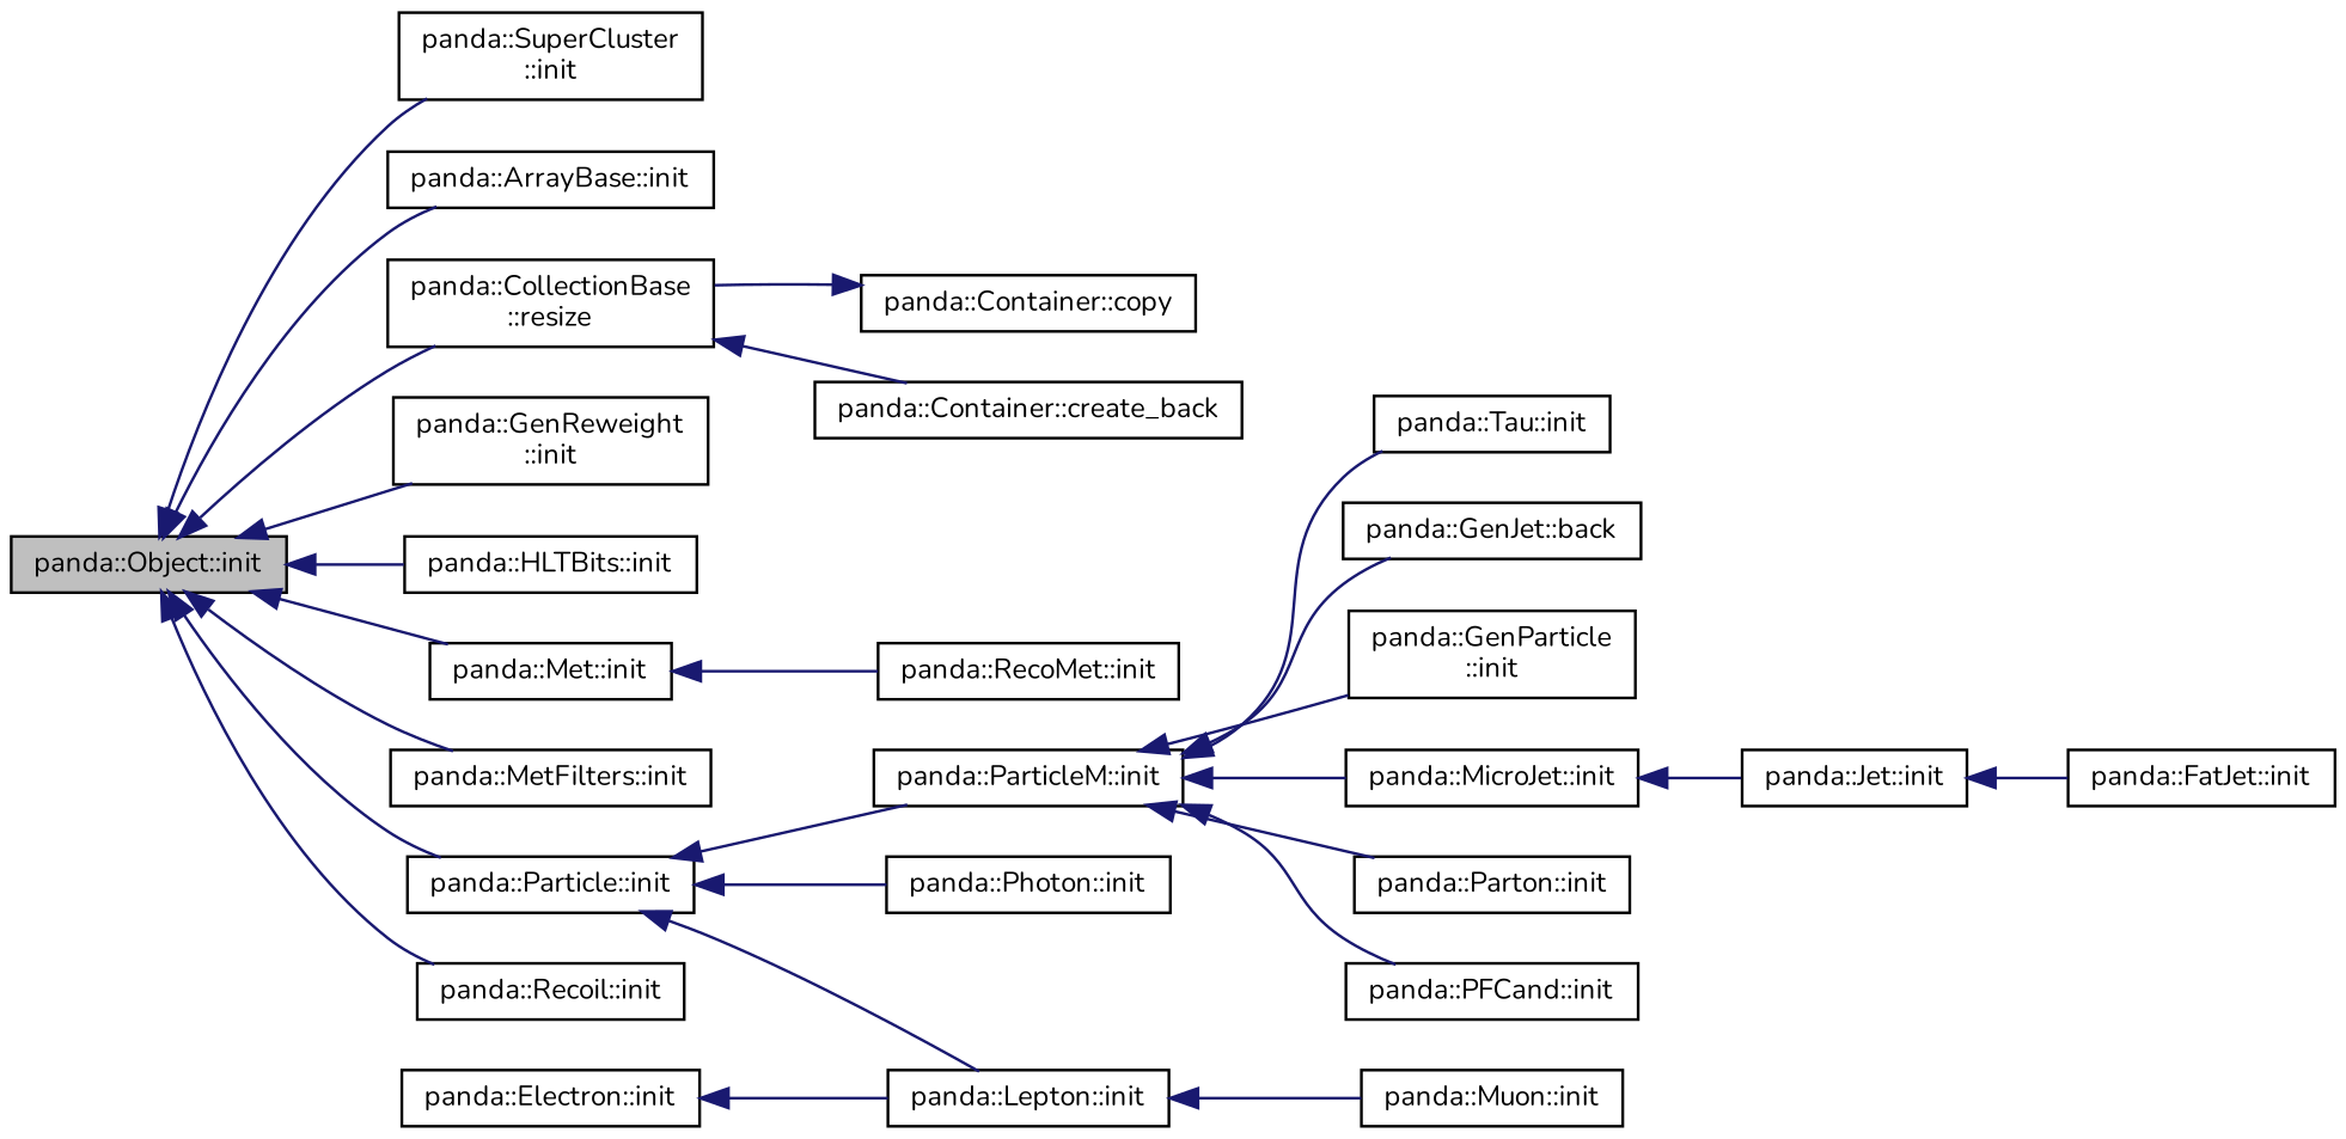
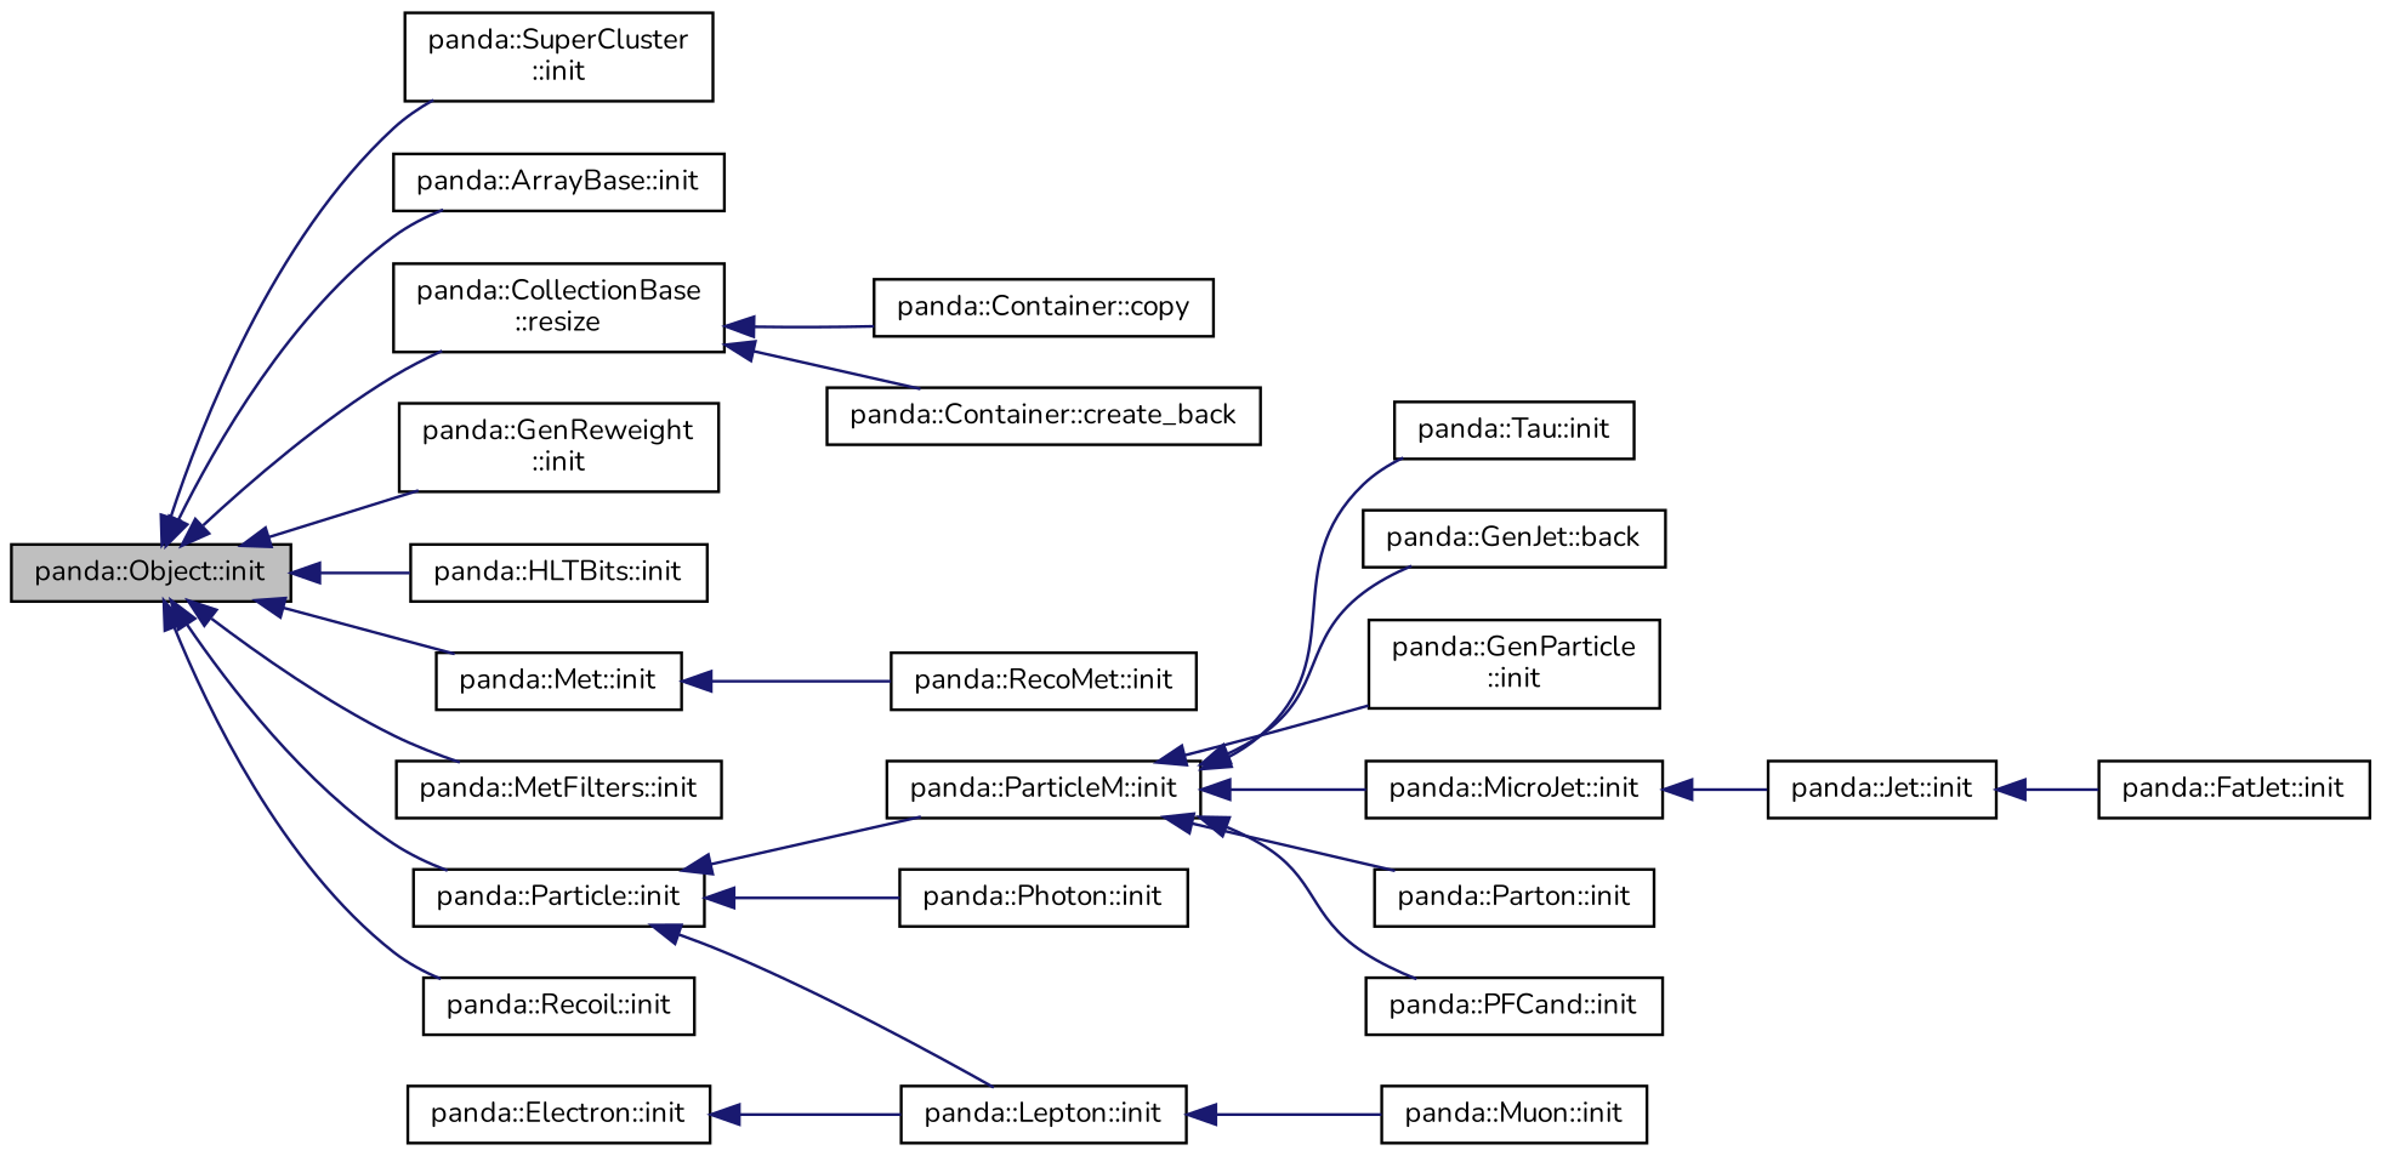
  digraph {
    fontname=Nunito
    rankdir=LR
    node [color=black fillcolor=white fontname=Nunito fontsize=10 shape=record style=filled]
    edge [color=midnightblue dir=back fontname=Nunito fontsize=10 labelfontname=Helvetica labelfontsize=10 style=solid]
    n1 [fillcolor=grey75 fontcolor=black height=0.2 label="panda::Object::init" width=0.4]
    n2 [height=0.2 label="panda::ArrayBase::init" width=0.4]
    n3 [height=0.2 label="panda::CollectionBase\l::resize" width=0.4]
    n4 [height=0.2 label="panda::GenReweight\l::init" width=0.4]
    n5 [height=0.2 label="panda::HLTBits::init" width=0.4]
    n6 [height=0.2 label="panda::Met::init" width=0.4]
    n7 [height=0.2 label="panda::MetFilters::init" width=0.4]
    n8 [height=0.2 label="panda::Particle::init" width=0.4]
    n9 [height=0.2 label="panda::Recoil::init" width=0.4]
    n10 [height=0.2 label="panda::SuperCluster\l::init" width=0.4]
    n11 [height=0.2 label="panda::Container::copy" width=0.4]
    n12 [height=0.2 label="panda::Container::create_back" width=0.4]
    n13 [height=0.2 label="panda::RecoMet::init" width=0.4]
    n14 [height=0.2 label="panda::Lepton::init" width=0.4]
    n15 [height=0.2 label="panda::ParticleM::init" width=0.4]
    n16 [height=0.2 label="panda::Photon::init" width=0.4]
    n17 [height=0.2 label="panda::Muon::init" width=0.4]
    n18 [height=0.2 label="panda::GenJet::back" width=0.4]
    n19 [height=0.2 label="panda::GenParticle\l::init" width=0.4]
    n20 [height=0.2 label="panda::MicroJet::init" width=0.4]
    n21 [height=0.2 label="panda::Parton::init" width=0.4]
    n22 [height=0.2 label="panda::PFCand::init" width=0.4]
    n23 [height=0.2 label="panda::Tau::init" width=0.4]
    n24 [height=0.2 label="panda::Electron::init" width=0.4]
    n25 [height=0.2 label="panda::Jet::init" width=0.4]
    n26 [height=0.2 label="panda::FatJet::init" width=0.4]
    n1 -> n2
    n1 -> n3
    n1 -> n4
    n1 -> n5
    n1 -> n6
    n1 -> n7
    n1 -> n8
    n1 -> n9
    n1 -> n10
-   n11 -> n3
+   n3 -> n11
    n3 -> n12
    n6 -> n13
    n8 -> n14
    n8 -> n15
    n8 -> n16
    n14 -> n17
    n15 -> n18
    n15 -> n19
    n15 -> n20
    n15 -> n21
    n15 -> n22
    n15 -> n23
    n20 -> n25
    n24 -> n14
    n25 -> n26
  }
